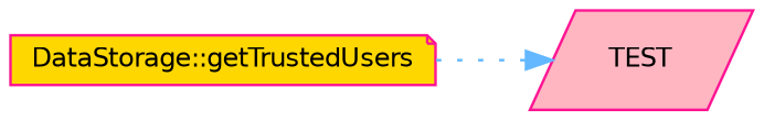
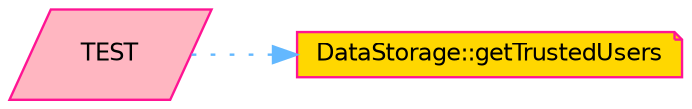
  digraph {
    rankdir=RL
    node [color=deeppink fontname=Helvetica fontsize=10 style=filled]
    n1 [fillcolor=gold fontcolor=black height=0.2 label="DataStorage::getTrustedUsers" shape=note width=0.4]
    n2 [fillcolor=lightpink height=0.2 label=TEST shape=parallelogram width=0.4]
-   n2 -> n1 [color=steelblue1 dir=back fontname=Helvetica fontsize=10 labelfontname=Helvetica labelfontsize=10 style=dotted]
+   n1 -> n2 [color=steelblue1 dir=back fontname=Helvetica fontsize=10 labelfontname=Helvetica labelfontsize=10 style=dotted]
  }
